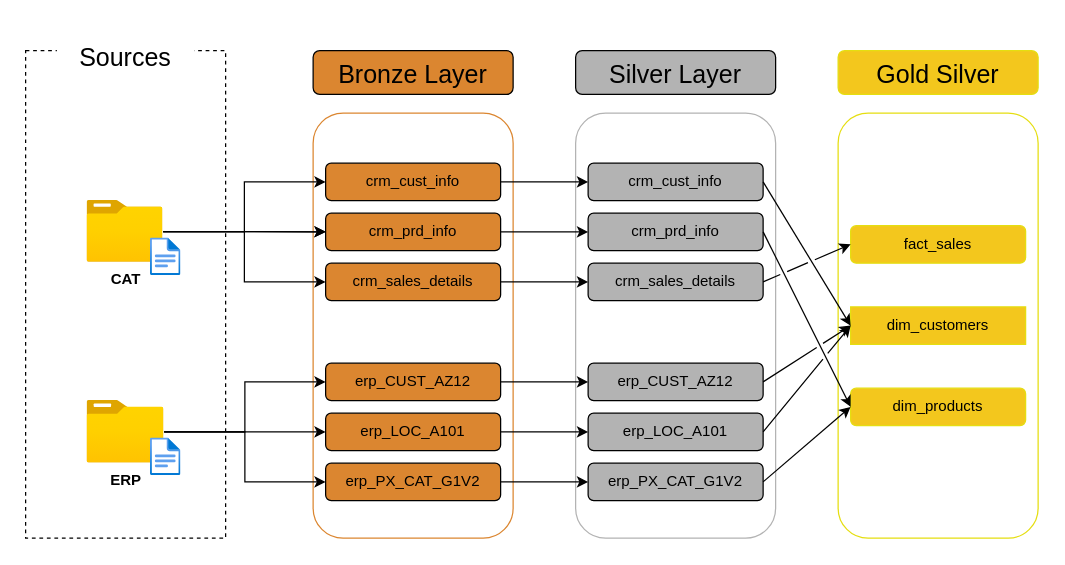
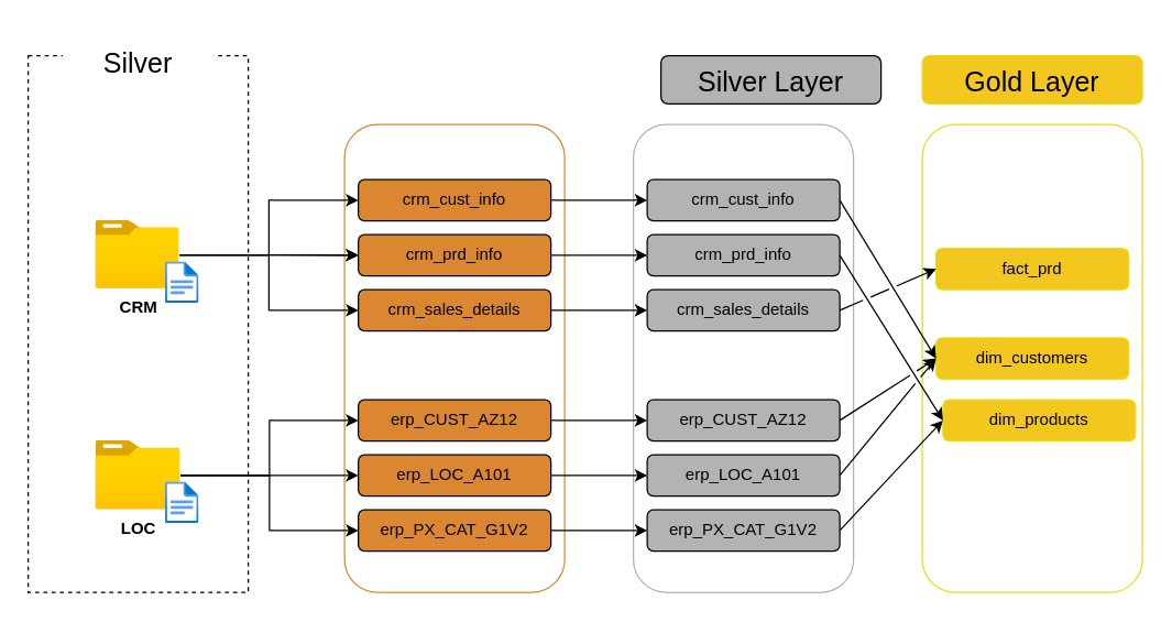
  <mxCell id="0" />
  <mxCell id="1" parent="0" />
  <mxCell id="2" value="" style="rounded=0;whiteSpace=wrap;html=1;dashed=1;" parent="1" vertex="1"><mxGeometry x="20" y="40" width="160" height="390" as="geometry" /></mxCell>
- <mxCell id="3" value="Sources" style="text;html=1;align=center;verticalAlign=middle;whiteSpace=wrap;rounded=0;fontSize=20;fillColor=default;" parent="1" vertex="1"><mxGeometry x="45" y="20" width="110" height="50" as="geometry" /></mxCell>
+ <mxCell id="3" value="Silver" style="text;html=1;align=center;verticalAlign=middle;whiteSpace=wrap;rounded=0;fontSize=20;fillColor=default;" parent="1" vertex="1"><mxGeometry x="45" y="20" width="110" height="50" as="geometry" /></mxCell>
  <mxCell id="4" value="" style="rounded=1;whiteSpace=wrap;html=1;perimeterSpacing=0;strokeColor=#DB8630;" parent="1" vertex="1"><mxGeometry x="250" y="90" width="160" height="340" as="geometry" /></mxCell>
- <mxCell id="5" value="&lt;font style=&quot;font-size: 20px;&quot;&gt;Bronze Layer&lt;/font&gt;" style="rounded=1;whiteSpace=wrap;html=1;labelBackgroundColor=light-dark(default, #e61919);fillStyle=solid;fillColor=#DB8630;" parent="1" vertex="1"><mxGeometry x="250" y="40" width="160" height="35" as="geometry" /></mxCell>
  <mxCell id="6" value="" style="rounded=1;whiteSpace=wrap;html=1;perimeterSpacing=0;strokeColor=#B3B3B3;" parent="1" vertex="1"><mxGeometry x="460" y="90" width="160" height="340" as="geometry" /></mxCell>
- <mxCell id="7" value="Silver Layer" style="rounded=1;whiteSpace=wrap;html=1;fillStyle=solid;fillColor=#B3B3B3;fontSize=20;" parent="1" vertex="1"><mxGeometry x="460" y="40" width="160" height="35" as="geometry" /></mxCell>
+ <mxCell id="7" value="Silver Layer" style="rounded=1;whiteSpace=wrap;html=1;fillStyle=solid;fillColor=#B3B3B3;fontSize=20;" parent="1" vertex="1"><mxGeometry x="480" y="40" width="160" height="35" as="geometry" /></mxCell>
  <mxCell id="8" value="" style="rounded=1;whiteSpace=wrap;html=1;perimeterSpacing=0;strokeColor=#E5DE11;" parent="1" vertex="1"><mxGeometry x="670" y="90" width="160" height="340" as="geometry" /></mxCell>
- <mxCell id="9" value="Gold Silver" style="rounded=1;whiteSpace=wrap;html=1;fillColor=#F3C71D;fontSize=20;strokeColor=#E5DE11;" parent="1" vertex="1"><mxGeometry x="670" y="40" width="160" height="35" as="geometry" /></mxCell>
+ <mxCell id="9" value="Gold Layer" style="rounded=1;whiteSpace=wrap;html=1;fillColor=#F3C71D;fontSize=20;strokeColor=#E5DE11;" parent="1" vertex="1"><mxGeometry x="670" y="40" width="160" height="35" as="geometry" /></mxCell>
  <mxCell id="10" style="edgeStyle=orthogonalEdgeStyle;rounded=0;orthogonalLoop=1;jettySize=auto;html=1;entryX=0;entryY=0.5;entryDx=0;entryDy=0;" parent="1" source="13" target="23" edge="1"><mxGeometry relative="1" as="geometry"><Array as="points"><mxPoint x="200" y="185" /><mxPoint x="200" y="185" /></Array></mxGeometry></mxCell>
  <mxCell id="11" style="edgeStyle=orthogonalEdgeStyle;rounded=0;orthogonalLoop=1;jettySize=auto;html=1;" parent="1" source="13" target="21" edge="1"><mxGeometry relative="1" as="geometry" /></mxCell>
  <mxCell id="12" style="edgeStyle=orthogonalEdgeStyle;rounded=0;orthogonalLoop=1;jettySize=auto;html=1;entryX=0;entryY=0.5;entryDx=0;entryDy=0;" parent="1" source="13" target="25" edge="1"><mxGeometry relative="1" as="geometry" /></mxCell>
- <mxCell id="13" value="&lt;b&gt;CAT&lt;/b&gt;" style="image;aspect=fixed;html=1;points=[];align=center;fontSize=12;image=img/lib/azure2/general/Folder_Blank.svg;" parent="1" vertex="1"><mxGeometry x="69.19" y="160" width="60.81" height="49.35" as="geometry" /></mxCell>
+ <mxCell id="13" value="&lt;b&gt;CRM&lt;/b&gt;" style="image;aspect=fixed;html=1;points=[];align=center;fontSize=12;image=img/lib/azure2/general/Folder_Blank.svg;" parent="1" vertex="1"><mxGeometry x="69.19" y="160" width="60.81" height="49.35" as="geometry" /></mxCell>
  <mxCell id="14" style="edgeStyle=orthogonalEdgeStyle;rounded=0;orthogonalLoop=1;jettySize=auto;html=1;entryX=0;entryY=0.5;entryDx=0;entryDy=0;" parent="1" source="17" target="29" edge="1"><mxGeometry relative="1" as="geometry" /></mxCell>
  <mxCell id="15" style="edgeStyle=orthogonalEdgeStyle;rounded=0;orthogonalLoop=1;jettySize=auto;html=1;" parent="1" source="17" target="27" edge="1"><mxGeometry relative="1" as="geometry" /></mxCell>
  <mxCell id="16" style="edgeStyle=orthogonalEdgeStyle;rounded=0;orthogonalLoop=1;jettySize=auto;html=1;entryX=0;entryY=0.5;entryDx=0;entryDy=0;" parent="1" source="17" target="31" edge="1"><mxGeometry relative="1" as="geometry" /></mxCell>
- <mxCell id="17" value="&lt;b&gt;ERP&lt;/b&gt;" style="image;aspect=fixed;html=1;points=[];align=center;fontSize=12;image=img/lib/azure2/general/Folder_Blank.svg;" parent="1" vertex="1"><mxGeometry x="69.19" y="320" width="61.61" height="50" as="geometry" /></mxCell>
+ <mxCell id="17" value="&lt;b&gt;LOC&lt;/b&gt;" style="image;aspect=fixed;html=1;points=[];align=center;fontSize=12;image=img/lib/azure2/general/Folder_Blank.svg;" parent="1" vertex="1"><mxGeometry x="69.19" y="320" width="61.61" height="50" as="geometry" /></mxCell>
  <mxCell id="18" value="" style="image;aspect=fixed;html=1;points=[];align=center;fontSize=12;image=img/lib/azure2/general/File.svg;" parent="1" vertex="1"><mxGeometry x="120" y="190" width="24.35" height="30" as="geometry" /></mxCell>
  <mxCell id="19" value="" style="image;aspect=fixed;html=1;points=[];align=center;fontSize=12;image=img/lib/azure2/general/File.svg;" parent="1" vertex="1"><mxGeometry x="120" y="350" width="24.35" height="30" as="geometry" /></mxCell>
  <mxCell id="20" style="edgeStyle=orthogonalEdgeStyle;rounded=0;orthogonalLoop=1;jettySize=auto;html=1;entryX=0;entryY=0.5;entryDx=0;entryDy=0;" parent="1" source="21" target="32" edge="1"><mxGeometry relative="1" as="geometry" /></mxCell>
  <mxCell id="21" value="crm_cust_info" style="rounded=1;whiteSpace=wrap;html=1;labelBackgroundColor=light-dark(default, #e61919);fillStyle=solid;fillColor=#DB8630;" parent="1" vertex="1"><mxGeometry x="260" y="130" width="140" height="30" as="geometry" /></mxCell>
  <mxCell id="22" style="edgeStyle=orthogonalEdgeStyle;rounded=0;orthogonalLoop=1;jettySize=auto;html=1;entryX=0;entryY=0.5;entryDx=0;entryDy=0;" parent="1" source="23" target="33" edge="1"><mxGeometry relative="1" as="geometry" /></mxCell>
  <mxCell id="23" value="crm_prd_info" style="rounded=1;whiteSpace=wrap;html=1;labelBackgroundColor=light-dark(default, #e61919);fillStyle=solid;fillColor=#DB8630;" parent="1" vertex="1"><mxGeometry x="260" y="170" width="140" height="30" as="geometry" /></mxCell>
  <mxCell id="24" style="edgeStyle=orthogonalEdgeStyle;rounded=0;orthogonalLoop=1;jettySize=auto;html=1;entryX=0;entryY=0.5;entryDx=0;entryDy=0;" parent="1" source="25" target="34" edge="1"><mxGeometry relative="1" as="geometry" /></mxCell>
  <mxCell id="25" value="crm_sales_details" style="rounded=1;whiteSpace=wrap;html=1;labelBackgroundColor=light-dark(default, #e61919);fillStyle=solid;fillColor=#DB8630;" parent="1" vertex="1"><mxGeometry x="260" y="210" width="140" height="30" as="geometry" /></mxCell>
  <mxCell id="26" style="edgeStyle=orthogonalEdgeStyle;rounded=0;orthogonalLoop=1;jettySize=auto;html=1;entryX=0;entryY=0.5;entryDx=0;entryDy=0;" parent="1" source="27" target="35" edge="1"><mxGeometry relative="1" as="geometry" /></mxCell>
  <mxCell id="27" value="erp_CUST_AZ12" style="rounded=1;whiteSpace=wrap;html=1;labelBackgroundColor=light-dark(default, #e61919);fillStyle=solid;fillColor=#DB8630;" parent="1" vertex="1"><mxGeometry x="260" y="290" width="140" height="30" as="geometry" /></mxCell>
  <mxCell id="28" style="edgeStyle=orthogonalEdgeStyle;rounded=0;orthogonalLoop=1;jettySize=auto;html=1;" parent="1" source="29" target="36" edge="1"><mxGeometry relative="1" as="geometry" /></mxCell>
  <mxCell id="29" value="erp_LOC_A101" style="rounded=1;whiteSpace=wrap;html=1;labelBackgroundColor=light-dark(default, #e61919);fillStyle=solid;fillColor=#DB8630;" parent="1" vertex="1"><mxGeometry x="260" y="330" width="140" height="30" as="geometry" /></mxCell>
  <mxCell id="30" style="edgeStyle=orthogonalEdgeStyle;rounded=0;orthogonalLoop=1;jettySize=auto;html=1;entryX=0;entryY=0.5;entryDx=0;entryDy=0;" parent="1" source="31" target="37" edge="1"><mxGeometry relative="1" as="geometry" /></mxCell>
  <mxCell id="31" value="erp_PX_CAT_G1V2" style="rounded=1;whiteSpace=wrap;html=1;labelBackgroundColor=light-dark(default, #e61919);fillStyle=solid;fillColor=#DB8630;" parent="1" vertex="1"><mxGeometry x="260" y="370" width="140" height="30" as="geometry" /></mxCell>
  <mxCell id="32" value="crm_cust_info" style="rounded=1;whiteSpace=wrap;html=1;labelBackgroundColor=light-dark(default, #e61919);fillStyle=solid;fillColor=#B3B3B3;" parent="1" vertex="1"><mxGeometry x="470" y="130" width="140" height="30" as="geometry" /></mxCell>
  <mxCell id="33" value="crm_prd_info" style="rounded=1;whiteSpace=wrap;html=1;labelBackgroundColor=light-dark(default, #e61919);fillStyle=solid;fillColor=#B3B3B3;" parent="1" vertex="1"><mxGeometry x="470" y="170" width="140" height="30" as="geometry" /></mxCell>
  <mxCell id="34" value="crm_sales_details" style="rounded=1;whiteSpace=wrap;html=1;labelBackgroundColor=light-dark(default, #e61919);fillStyle=solid;fillColor=#B3B3B3;" parent="1" vertex="1"><mxGeometry x="470" y="210" width="140" height="30" as="geometry" /></mxCell>
  <mxCell id="35" value="erp_CUST_AZ12" style="rounded=1;whiteSpace=wrap;html=1;labelBackgroundColor=light-dark(default, #e61919);fillStyle=solid;fillColor=#B3B3B3;" parent="1" vertex="1"><mxGeometry x="470" y="290" width="140" height="30" as="geometry" /></mxCell>
  <mxCell id="36" value="erp_LOC_A101" style="rounded=1;whiteSpace=wrap;html=1;labelBackgroundColor=light-dark(default, #e61919);fillStyle=solid;fillColor=#B3B3B3;" parent="1" vertex="1"><mxGeometry x="470" y="330" width="140" height="30" as="geometry" /></mxCell>
  <mxCell id="37" value="erp_PX_CAT_G1V2" style="rounded=1;whiteSpace=wrap;html=1;labelBackgroundColor=light-dark(default, #e61919);fillStyle=solid;fillColor=#B3B3B3;" parent="1" vertex="1"><mxGeometry x="470" y="370" width="140" height="30" as="geometry" /></mxCell>
  <mxCell id="38" style="edgeStyle=orthogonalEdgeStyle;rounded=0;orthogonalLoop=1;jettySize=auto;html=1;entryX=0;entryY=0.5;entryDx=0;entryDy=0;" parent="1" source="13" target="23" edge="1"><mxGeometry relative="1" as="geometry"><mxPoint x="130" y="185" as="sourcePoint" /><mxPoint x="260" y="185" as="targetPoint" /><Array as="points"><mxPoint x="200" y="185" /><mxPoint x="200" y="185" /></Array></mxGeometry></mxCell>
- <mxCell id="39" value="fact_sales" style="rounded=1;whiteSpace=wrap;html=1;labelBackgroundColor=light-dark(default, #e61919);fillStyle=solid;fillColor=#F3C71D;strokeColor=#E5DE11;align=center;verticalAlign=middle;fontFamily=Helvetica;fontSize=12;fontColor=default;" vertex="1" parent="1"><mxGeometry x="680" y="180" width="140" height="30" as="geometry" /></mxCell>
- <mxCell id="40" value="dim_customers" style="whiteSpace=wrap;html=1;labelBackgroundColor=light-dark(default, #e61919);fillStyle=solid;fillColor=#F3C71D;strokeColor=#E5DE11;align=center;verticalAlign=middle;fontFamily=Helvetica;fontSize=12;fontColor=default;rounded=0;" vertex="1" parent="1"><mxGeometry x="680" y="245" width="140" height="30" as="geometry" /></mxCell>
- <mxCell id="41" value="dim_products" style="rounded=1;whiteSpace=wrap;html=1;labelBackgroundColor=light-dark(default, #e61919);fillStyle=solid;fillColor=#F3C71D;strokeColor=#E5DE11;align=center;verticalAlign=middle;fontFamily=Helvetica;fontSize=12;fontColor=default;" vertex="1" parent="1"><mxGeometry x="680" y="310" width="140" height="30" as="geometry" /></mxCell>
+ <mxCell id="39" value="fact_prd" style="rounded=1;whiteSpace=wrap;html=1;labelBackgroundColor=light-dark(default, #e61919);fillStyle=solid;fillColor=#F3C71D;strokeColor=#E5DE11;align=center;verticalAlign=middle;fontFamily=Helvetica;fontSize=12;fontColor=default;" vertex="1" parent="1"><mxGeometry x="680" y="180" width="140" height="30" as="geometry" /></mxCell>
+ <mxCell id="40" value="dim_customers" style="rounded=1;whiteSpace=wrap;html=1;labelBackgroundColor=light-dark(default, #e61919);fillStyle=solid;fillColor=#F3C71D;strokeColor=#E5DE11;align=center;verticalAlign=middle;fontFamily=Helvetica;fontSize=12;fontColor=default;" vertex="1" parent="1"><mxGeometry x="680" y="245" width="140" height="30" as="geometry" /></mxCell>
+ <mxCell id="41" value="dim_products" style="rounded=1;whiteSpace=wrap;html=1;labelBackgroundColor=light-dark(default, #e61919);fillStyle=solid;fillColor=#F3C71D;strokeColor=#E5DE11;align=center;verticalAlign=middle;fontFamily=Helvetica;fontSize=12;fontColor=default;" vertex="1" parent="1"><mxGeometry x="685" y="290" width="140" height="30" as="geometry" /></mxCell>
  <mxCell id="42" value="" style="endArrow=classic;html=1;rounded=0;entryX=0;entryY=0.5;entryDx=0;entryDy=0;exitX=1;exitY=0.5;exitDx=0;exitDy=0;jumpStyle=gap;" edge="1" parent="1" source="32" target="40"><mxGeometry width="50" height="50" relative="1" as="geometry"><mxPoint x="620" y="140" as="sourcePoint" /><mxPoint x="670" y="90" as="targetPoint" /></mxGeometry></mxCell>
  <mxCell id="43" value="" style="endArrow=classic;html=1;rounded=0;entryX=0;entryY=0.5;entryDx=0;entryDy=0;exitX=1;exitY=0.5;exitDx=0;exitDy=0;jumpStyle=gap;" edge="1" parent="1" source="33" target="41"><mxGeometry width="50" height="50" relative="1" as="geometry"><mxPoint x="620" y="190" as="sourcePoint" /><mxPoint x="690" y="240" as="targetPoint" /></mxGeometry></mxCell>
  <mxCell id="44" value="" style="endArrow=classic;html=1;rounded=0;entryX=0;entryY=0.5;entryDx=0;entryDy=0;exitX=1;exitY=0.5;exitDx=0;exitDy=0;jumpStyle=gap;" edge="1" parent="1" source="34" target="39"><mxGeometry width="50" height="50" relative="1" as="geometry"><mxPoint x="610" y="225" as="sourcePoint" /><mxPoint x="680" y="340" as="targetPoint" /></mxGeometry></mxCell>
  <mxCell id="45" value="" style="endArrow=classic;html=1;rounded=0;entryX=0;entryY=0.5;entryDx=0;entryDy=0;exitX=1;exitY=0.5;exitDx=0;exitDy=0;jumpStyle=gap;" edge="1" parent="1" source="35" target="40"><mxGeometry width="50" height="50" relative="1" as="geometry"><mxPoint x="610" y="295" as="sourcePoint" /><mxPoint x="680" y="435" as="targetPoint" /></mxGeometry></mxCell>
  <mxCell id="46" value="" style="endArrow=classic;html=1;rounded=0;entryX=0;entryY=0.5;entryDx=0;entryDy=0;exitX=1;exitY=0.5;exitDx=0;exitDy=0;jumpStyle=gap;" edge="1" parent="1" source="36" target="40"><mxGeometry width="50" height="50" relative="1" as="geometry"><mxPoint x="610" y="348" as="sourcePoint" /><mxPoint x="680" y="303" as="targetPoint" /></mxGeometry></mxCell>
  <mxCell id="47" value="" style="endArrow=classic;html=1;rounded=0;entryX=0;entryY=0.5;entryDx=0;entryDy=0;exitX=1;exitY=0.5;exitDx=0;exitDy=0;jumpStyle=gap;" edge="1" parent="1" source="37" target="41"><mxGeometry width="50" height="50" relative="1" as="geometry"><mxPoint x="610" y="387.5" as="sourcePoint" /><mxPoint x="680" y="302.5" as="targetPoint" /></mxGeometry></mxCell>
